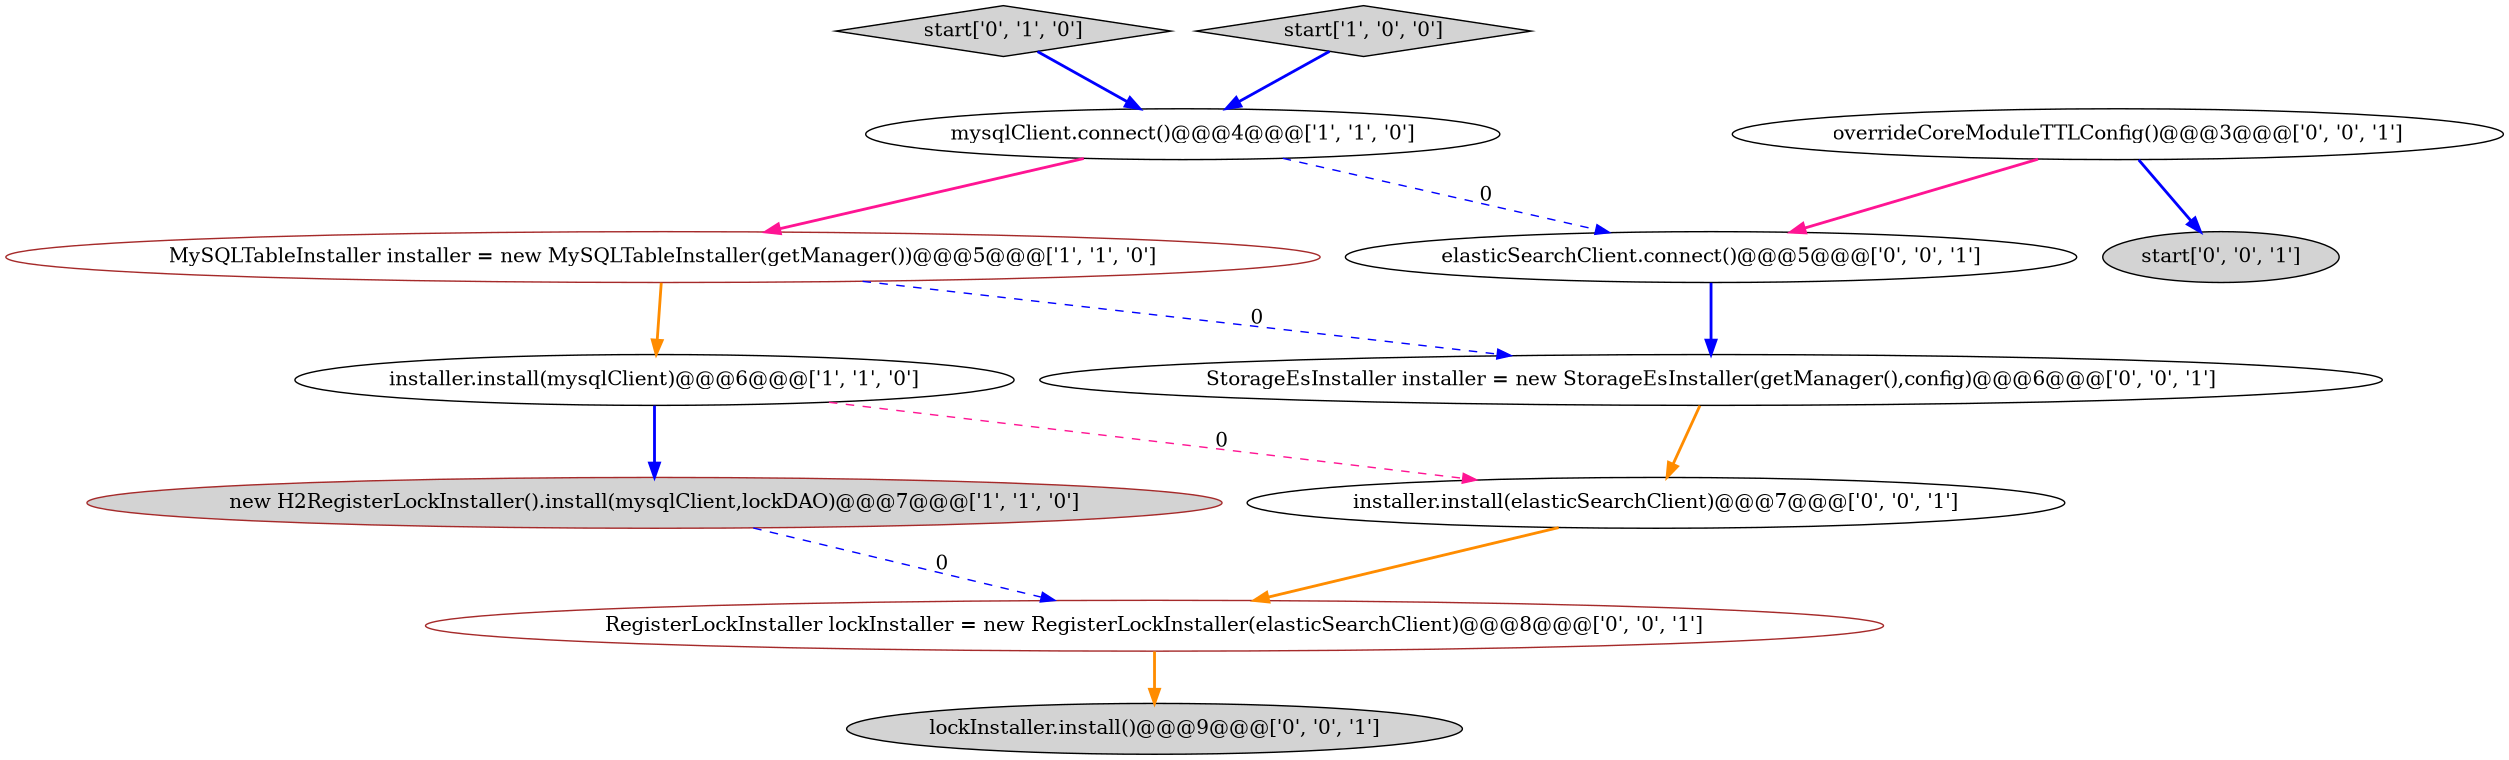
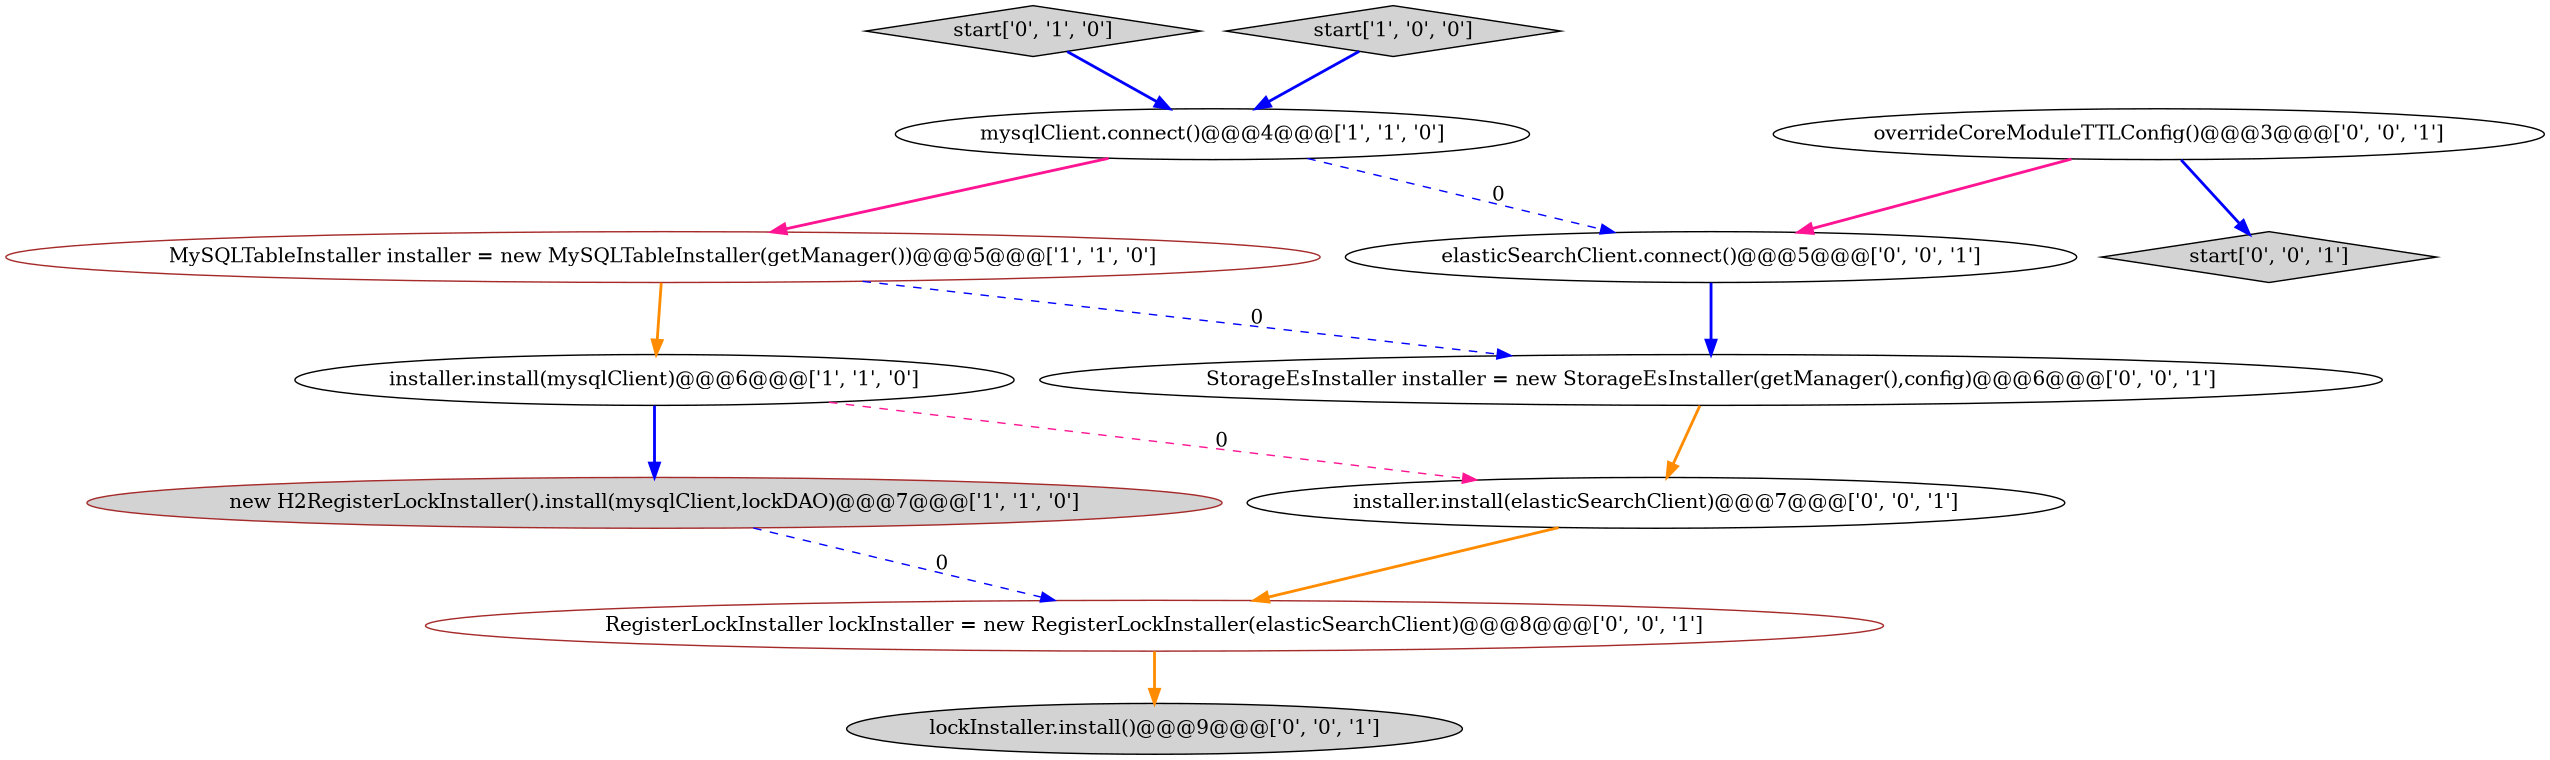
  digraph {
    node [color=black fillcolor=white shape=ellipse style=filled]
    edge [color=blue style=bold]
    n1 [fillcolor=lightgray label="lockInstaller.install()@@@9@@@['0', '0', '1']"]
    n2 [color=brown label="MySQLTableInstaller installer = new MySQLTableInstaller(getManager())@@@5@@@['1', '1', '0']"]
    n3 [label="installer.install(mysqlClient)@@@6@@@['1', '1', '0']"]
    n4 [label="StorageEsInstaller installer = new StorageEsInstaller(getManager(),config)@@@6@@@['0', '0', '1']"]
    n5 [label="installer.install(elasticSearchClient)@@@7@@@['0', '0', '1']"]
    n6 [color=brown fillcolor=lightgray label="new H2RegisterLockInstaller().install(mysqlClient,lockDAO)@@@7@@@['1', '1', '0']"]
    n7 [label="mysqlClient.connect()@@@4@@@['1', '1', '0']"]
    n8 [label="elasticSearchClient.connect()@@@5@@@['0', '0', '1']"]
-   n9 [fillcolor=lightgray label="start['0', '0', '1']"]
+   n9 [fillcolor=lightgray label="start['0', '0', '1']" shape=diamond]
    n10 [label="overrideCoreModuleTTLConfig()@@@3@@@['0', '0', '1']"]
    n11 [color=brown label="RegisterLockInstaller lockInstaller = new RegisterLockInstaller(elasticSearchClient)@@@8@@@['0', '0', '1']"]
    n12 [fillcolor=lightgray label="start['0', '1', '0']" shape=diamond]
    n13 [fillcolor=lightgray label="start['1', '0', '0']" shape=diamond]
    n2 -> n3 [color=darkorange]
    n2 -> n4 [label=0 style=dashed]
    n3 -> n5 [color=deeppink label=0 style=dashed]
    n3 -> n6
    n4 -> n5 [color=darkorange]
    n5 -> n11 [color=darkorange]
    n6 -> n11 [label=0 style=dashed]
    n7 -> n2 [color=deeppink]
    n7 -> n8 [label=0 style=dashed]
    n8 -> n4
    n10 -> n8 [color=deeppink]
    n10 -> n9
    n11 -> n1 [color=darkorange]
    n12 -> n7
    n13 -> n7
  }
